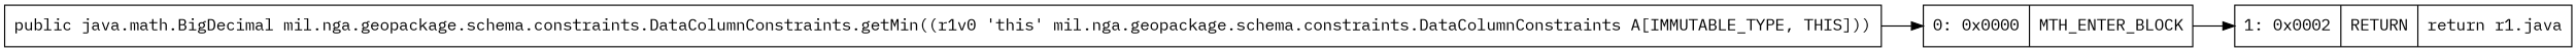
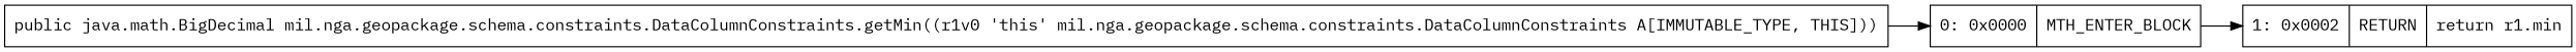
  digraph {
    rankdir=LR
    fontname="IBM Plex Mono"
    node [shape=record fontname="IBM Plex Mono"]
    edge [fontname="IBM Plex Mono"]
    n1 [label="{0\:\ 0x0000|MTH_ENTER_BLOCK\l}"]
-   n2 [label="{1\:\ 0x0002|RETURN\l|return r1.java\l}"]
+   n2 [label="{1\:\ 0x0002|RETURN\l|return r1.min\l}"]
    n3 [label="{public java.math.BigDecimal mil.nga.geopackage.schema.constraints.DataColumnConstraints.getMin((r1v0 'this' mil.nga.geopackage.schema.constraints.DataColumnConstraints A[IMMUTABLE_TYPE, THIS])) }"]
    n1 -> n2
    n3 -> n1
  }
